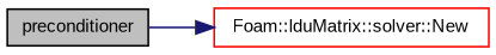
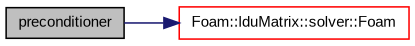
  digraph {
    rankdir=LR
    fontname="Liberation Sans"
    node [fontname="Liberation Sans" fontsize=10 shape=record]
    n1 [color=black fillcolor=grey75 fontcolor=black height=0.2 label=preconditioner style=filled width=0.4]
-   n2 [color=red height=0.2 label="Foam::lduMatrix::solver::New" width=0.4]
+   n2 [color=red height=0.2 label="Foam::lduMatrix::solver::Foam" width=0.4]
    n1 -> n2 [color=midnightblue fontname="Liberation Sans" fontsize=10 labelfontname=Helvetica labelfontsize=10 style=solid]
  }
